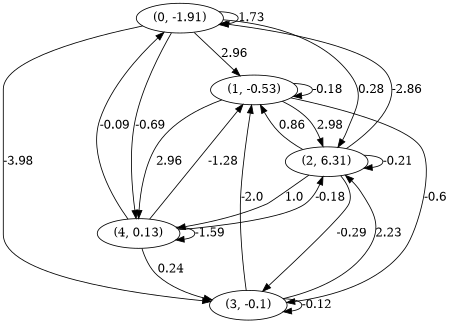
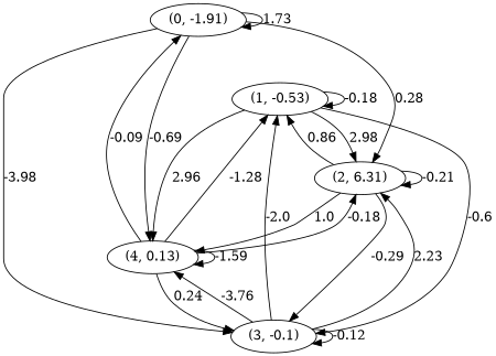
  digraph {
    fontname="DejaVu Serif"
    node [fontname="DejaVu Serif"]
    edge [fontname="DejaVu Serif"]
    n1 [label="(0, -1.91)"]
    n2 [label="(1, -0.53)"]
    n3 [label="(2, 6.31)"]
    n4 [label="(3, -0.1)"]
    n5 [label="(4, 0.13)"]
    n1 -> n1 [label=1.73]
-   n1 -> n2 [label=2.96]
    n1 -> n3 [label=0.28]
    n1 -> n4 [label=-3.98]
    n1 -> n5 [label=-0.69]
    n2 -> n2 [label=-0.18]
    n2 -> n3 [label=2.98]
    n2 -> n4 [label=-0.6]
    n2 -> n5 [label=2.96]
-   n3 -> n1 [label=-2.86]
    n3 -> n2 [label=0.86]
    n3 -> n3 [label=-0.21]
    n3 -> n4 [label=-0.29]
    n3 -> n5 [label=1.0]
    n4 -> n2 [label=-2.0]
    n4 -> n3 [label=2.23]
    n4 -> n4 [label=-0.12]
+   n4 -> n5 [label=-3.76]
    n5 -> n1 [label=-0.09]
    n5 -> n2 [label=-1.28]
    n5 -> n3 [label=-0.18]
    n5 -> n4 [label=0.24]
    n5 -> n5 [label=-1.59]
  }
